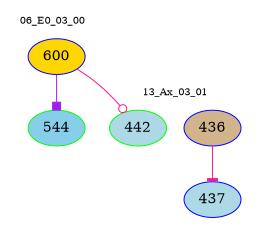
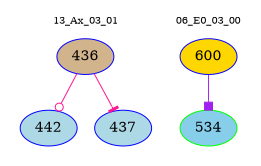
  digraph {
    node [color=blue fillcolor=lightblue style=filled]
    edge [color=deeppink]
    n1 [fillcolor=tan label=436]
-   n2 [color=green label=442]
+   n2 [label=442]
    n3 [label=437]
    n4 [fillcolor=gold label=600]
-   n5 [color=green fillcolor=skyblue label=544]
+   n5 [color=green fillcolor=skyblue label=534]
    subgraph cluster_1 {
      color=white
      fontsize=10
      label="13_Ax_03_01"
      n1
      n2
      n3
    }
    subgraph cluster_2 {
      color=white
      fontsize=10
      label="06_E0_03_00"
      n4
      n5
    }
-   n4 -> n2 [arrowhead=odot]
+   n1 -> n2 [arrowhead=odot]
    n1 -> n3 [arrowhead=tee]
    n4 -> n5 [arrowhead=box color=purple]
  }
